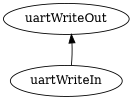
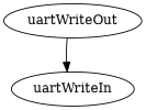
  strict digraph {
    uartWriteOut [complexity=0 importance=0.0352940278895 rank=0.0]
    uartWriteIn [complexity=2 importance=0.0588235294118 rank=0.0294117647059]
-   uartWriteIn -> uartWriteOut
+   uartWriteOut -> uartWriteIn
  }
